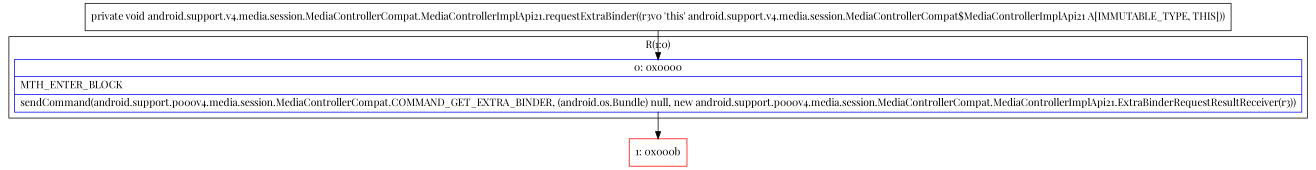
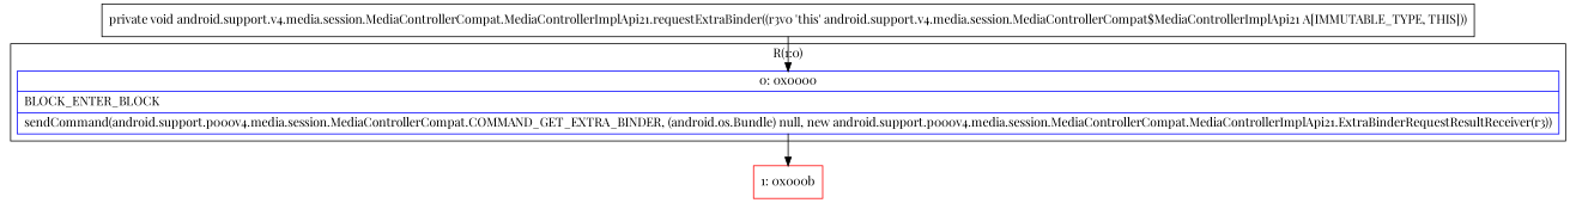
  digraph {
    fontname="Playfair Display"
    node [shape=record fontname="Playfair Display"]
    edge [fontname="Playfair Display"]
-   n1 [color=blue label="{0\:\ 0x0000|MTH_ENTER_BLOCK\l|sendCommand(android.support.p000v4.media.session.MediaControllerCompat.COMMAND_GET_EXTRA_BINDER, (android.os.Bundle) null, new android.support.p000v4.media.session.MediaControllerCompat.MediaControllerImplApi21.ExtraBinderRequestResultReceiver(r3))\l}"]
+   n1 [color=blue label="{0\:\ 0x0000|BLOCK_ENTER_BLOCK\l|sendCommand(android.support.p000v4.media.session.MediaControllerCompat.COMMAND_GET_EXTRA_BINDER, (android.os.Bundle) null, new android.support.p000v4.media.session.MediaControllerCompat.MediaControllerImplApi21.ExtraBinderRequestResultReceiver(r3))\l}"]
    n2 [color=red label="{1\:\ 0x000b}"]
    n3 [label="{private void android.support.v4.media.session.MediaControllerCompat.MediaControllerImplApi21.requestExtraBinder((r3v0 'this' android.support.v4.media.session.MediaControllerCompat$MediaControllerImplApi21 A[IMMUTABLE_TYPE, THIS])) }"]
    subgraph cluster_1 {
      label="R(1:0)"
      n1
    }
    n1 -> n2
    n3 -> n1
  }
